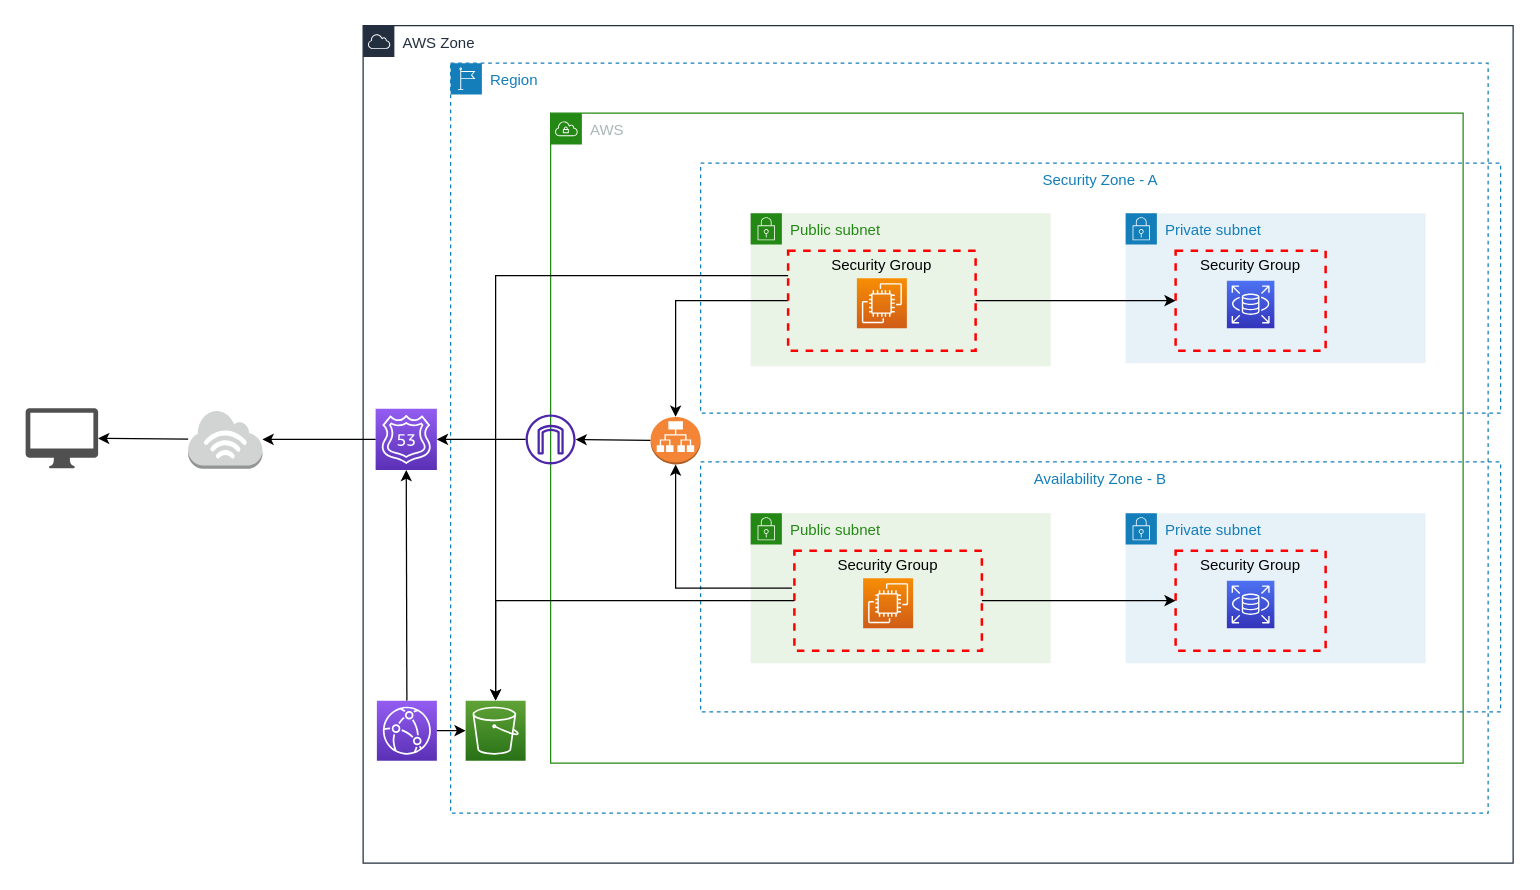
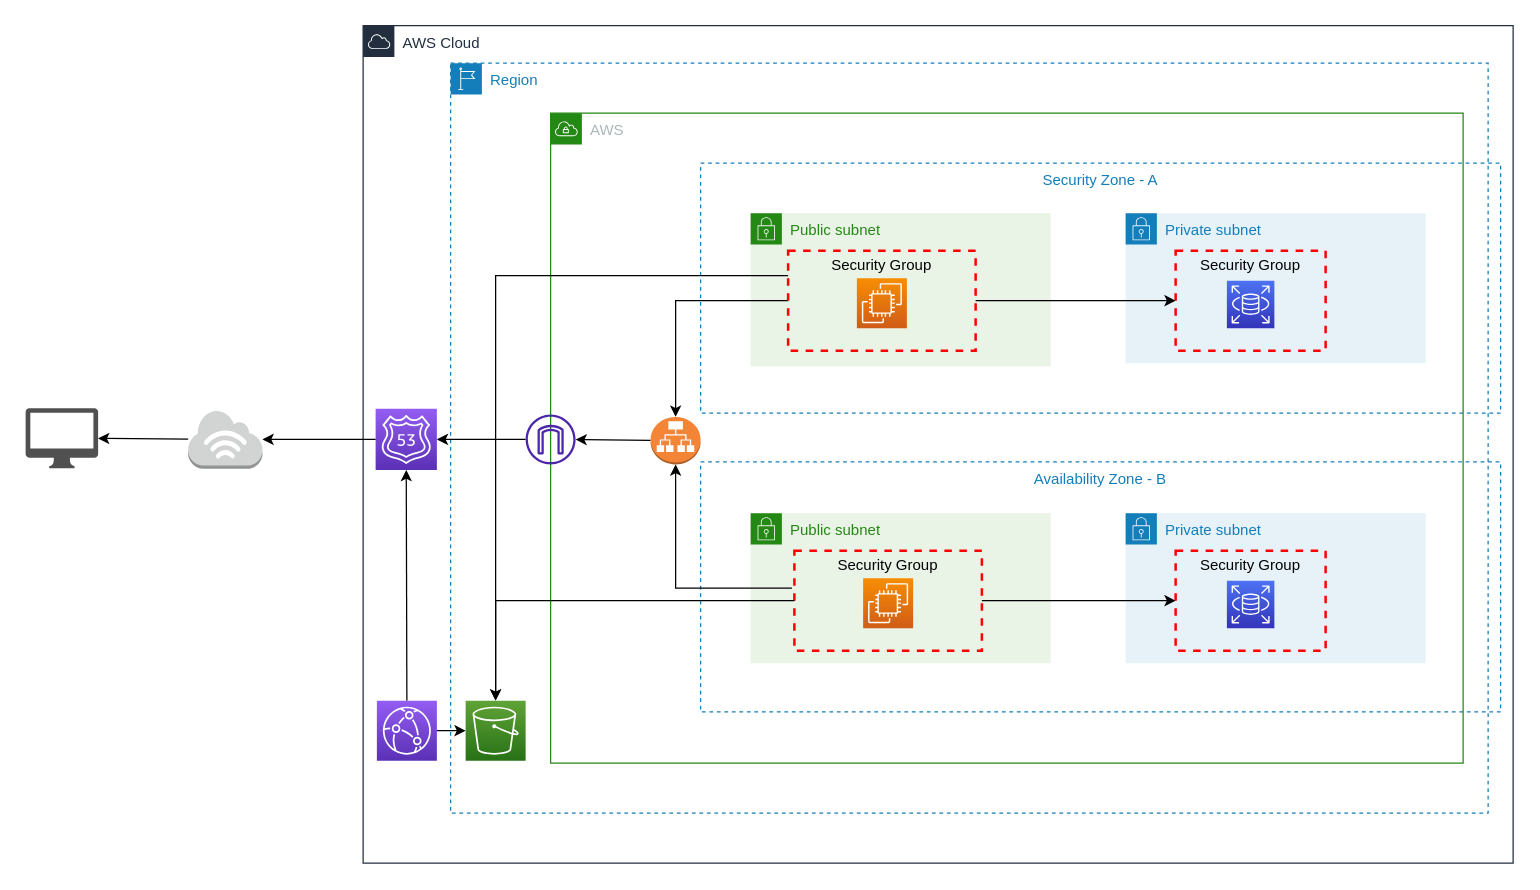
  <mxCell id="0" />
  <mxCell id="1" parent="0" />
- <mxCell id="2" value="AWS Zone" style="points=[[0,0],[0.25,0],[0.5,0],[0.75,0],[1,0],[1,0.25],[1,0.5],[1,0.75],[1,1],[0.75,1],[0.5,1],[0.25,1],[0,1],[0,0.75],[0,0.5],[0,0.25]];outlineConnect=0;gradientColor=none;html=1;whiteSpace=wrap;fontSize=12;fontStyle=0;container=1;pointerEvents=0;collapsible=0;recursiveResize=0;shape=mxgraph.aws4.group;grIcon=mxgraph.aws4.group_aws_cloud;strokeColor=#232F3E;fillColor=none;verticalAlign=top;align=left;spacingLeft=30;fontColor=#232F3E;dashed=0;" vertex="1" parent="1"><mxGeometry x="290" y="20" width="920" height="670" as="geometry" /></mxCell>
+ <mxCell id="2" value="AWS Cloud" style="points=[[0,0],[0.25,0],[0.5,0],[0.75,0],[1,0],[1,0.25],[1,0.5],[1,0.75],[1,1],[0.75,1],[0.5,1],[0.25,1],[0,1],[0,0.75],[0,0.5],[0,0.25]];outlineConnect=0;gradientColor=none;html=1;whiteSpace=wrap;fontSize=12;fontStyle=0;container=1;pointerEvents=0;collapsible=0;recursiveResize=0;shape=mxgraph.aws4.group;grIcon=mxgraph.aws4.group_aws_cloud;strokeColor=#232F3E;fillColor=none;verticalAlign=top;align=left;spacingLeft=30;fontColor=#232F3E;dashed=0;" vertex="1" parent="1"><mxGeometry x="290" y="20" width="920" height="670" as="geometry" /></mxCell>
  <mxCell id="3" value="" style="sketch=0;points=[[0,0,0],[0.25,0,0],[0.5,0,0],[0.75,0,0],[1,0,0],[0,1,0],[0.25,1,0],[0.5,1,0],[0.75,1,0],[1,1,0],[0,0.25,0],[0,0.5,0],[0,0.75,0],[1,0.25,0],[1,0.5,0],[1,0.75,0]];outlineConnect=0;fontColor=#232F3E;gradientColor=#945DF2;gradientDirection=north;fillColor=#5A30B5;strokeColor=#ffffff;dashed=0;verticalLabelPosition=bottom;verticalAlign=top;align=center;html=1;fontSize=12;fontStyle=0;aspect=fixed;shape=mxgraph.aws4.resourceIcon;resIcon=mxgraph.aws4.cloudfront;" vertex="1" parent="2"><mxGeometry x="11" y="540" width="48" height="48" as="geometry" /></mxCell>
  <mxCell id="4" value="" style="sketch=0;points=[[0,0,0],[0.25,0,0],[0.5,0,0],[0.75,0,0],[1,0,0],[0,1,0],[0.25,1,0],[0.5,1,0],[0.75,1,0],[1,1,0],[0,0.25,0],[0,0.5,0],[0,0.75,0],[1,0.25,0],[1,0.5,0],[1,0.75,0]];outlineConnect=0;fontColor=#232F3E;gradientColor=#945DF2;gradientDirection=north;fillColor=#5A30B5;strokeColor=#ffffff;dashed=0;verticalLabelPosition=bottom;verticalAlign=top;align=center;html=1;fontSize=12;fontStyle=0;aspect=fixed;shape=mxgraph.aws4.resourceIcon;resIcon=mxgraph.aws4.route_53;" vertex="1" parent="2"><mxGeometry x="10" y="306.5" width="49" height="49" as="geometry" /></mxCell>
  <mxCell id="5" value="" style="endArrow=classic;html=1;rounded=0;exitX=0.5;exitY=0;exitDx=0;exitDy=0;exitPerimeter=0;entryX=0.5;entryY=1;entryDx=0;entryDy=0;entryPerimeter=0;" edge="1" parent="2" source="3" target="4"><mxGeometry width="50" height="50" relative="1" as="geometry"><mxPoint x="330" y="410" as="sourcePoint" /><mxPoint x="380" y="360" as="targetPoint" /></mxGeometry></mxCell>
  <mxCell id="6" value="Region" style="points=[[0,0],[0.25,0],[0.5,0],[0.75,0],[1,0],[1,0.25],[1,0.5],[1,0.75],[1,1],[0.75,1],[0.5,1],[0.25,1],[0,1],[0,0.75],[0,0.5],[0,0.25]];outlineConnect=0;gradientColor=none;html=1;whiteSpace=wrap;fontSize=12;fontStyle=0;container=1;pointerEvents=0;collapsible=0;recursiveResize=0;shape=mxgraph.aws4.group;grIcon=mxgraph.aws4.group_region;strokeColor=#147EBA;fillColor=none;verticalAlign=top;align=left;spacingLeft=30;fontColor=#147EBA;dashed=1;" vertex="1" parent="1"><mxGeometry x="360" y="50" width="830" height="600" as="geometry" /></mxCell>
  <mxCell id="7" value="" style="sketch=0;points=[[0,0,0],[0.25,0,0],[0.5,0,0],[0.75,0,0],[1,0,0],[0,1,0],[0.25,1,0],[0.5,1,0],[0.75,1,0],[1,1,0],[0,0.25,0],[0,0.5,0],[0,0.75,0],[1,0.25,0],[1,0.5,0],[1,0.75,0]];outlineConnect=0;fontColor=#232F3E;gradientColor=#60A337;gradientDirection=north;fillColor=#277116;strokeColor=#ffffff;dashed=0;verticalLabelPosition=bottom;verticalAlign=top;align=center;html=1;fontSize=12;fontStyle=0;aspect=fixed;shape=mxgraph.aws4.resourceIcon;resIcon=mxgraph.aws4.s3;" vertex="1" parent="6"><mxGeometry x="12" y="510" width="48" height="48" as="geometry" /></mxCell>
  <mxCell id="8" value="AWS" style="points=[[0,0],[0.25,0],[0.5,0],[0.75,0],[1,0],[1,0.25],[1,0.5],[1,0.75],[1,1],[0.75,1],[0.5,1],[0.25,1],[0,1],[0,0.75],[0,0.5],[0,0.25]];outlineConnect=0;gradientColor=none;html=1;whiteSpace=wrap;fontSize=12;fontStyle=0;container=1;pointerEvents=0;collapsible=0;recursiveResize=0;shape=mxgraph.aws4.group;grIcon=mxgraph.aws4.group_vpc;strokeColor=#248814;fillColor=none;verticalAlign=top;align=left;spacingLeft=30;fontColor=#AAB7B8;dashed=0;" vertex="1" parent="1"><mxGeometry x="440" y="90" width="730" height="520" as="geometry" /></mxCell>
  <mxCell id="9" value="Security Zone - A" style="fillColor=none;strokeColor=#147EBA;dashed=1;verticalAlign=top;fontStyle=0;fontColor=#147EBA;" vertex="1" parent="8"><mxGeometry x="120" y="40" width="640" height="200" as="geometry" /></mxCell>
  <mxCell id="10" value="Availability Zone - B" style="fillColor=none;strokeColor=#147EBA;dashed=1;verticalAlign=top;fontStyle=0;fontColor=#147EBA;" vertex="1" parent="8"><mxGeometry x="120" y="279" width="640" height="200" as="geometry" /></mxCell>
  <mxCell id="11" value="Public subnet" style="points=[[0,0],[0.25,0],[0.5,0],[0.75,0],[1,0],[1,0.25],[1,0.5],[1,0.75],[1,1],[0.75,1],[0.5,1],[0.25,1],[0,1],[0,0.75],[0,0.5],[0,0.25]];outlineConnect=0;gradientColor=none;html=1;whiteSpace=wrap;fontSize=12;fontStyle=0;container=1;pointerEvents=0;collapsible=0;recursiveResize=0;shape=mxgraph.aws4.group;grIcon=mxgraph.aws4.group_security_group;grStroke=0;strokeColor=#248814;fillColor=#E9F3E6;verticalAlign=top;align=left;spacingLeft=30;fontColor=#248814;dashed=0;" vertex="1" parent="8"><mxGeometry x="160" y="80" width="240" height="122.5" as="geometry" /></mxCell>
  <mxCell id="12" value="Public subnet" style="points=[[0,0],[0.25,0],[0.5,0],[0.75,0],[1,0],[1,0.25],[1,0.5],[1,0.75],[1,1],[0.75,1],[0.5,1],[0.25,1],[0,1],[0,0.75],[0,0.5],[0,0.25]];outlineConnect=0;gradientColor=none;html=1;whiteSpace=wrap;fontSize=12;fontStyle=0;container=1;pointerEvents=0;collapsible=0;recursiveResize=0;shape=mxgraph.aws4.group;grIcon=mxgraph.aws4.group_security_group;grStroke=0;strokeColor=#248814;fillColor=#E9F3E6;verticalAlign=top;align=left;spacingLeft=30;fontColor=#248814;dashed=0;" vertex="1" parent="8"><mxGeometry x="160" y="320" width="240" height="120" as="geometry" /></mxCell>
  <mxCell id="13" value="Private subnet" style="points=[[0,0],[0.25,0],[0.5,0],[0.75,0],[1,0],[1,0.25],[1,0.5],[1,0.75],[1,1],[0.75,1],[0.5,1],[0.25,1],[0,1],[0,0.75],[0,0.5],[0,0.25]];outlineConnect=0;gradientColor=none;html=1;whiteSpace=wrap;fontSize=12;fontStyle=0;container=1;pointerEvents=0;collapsible=0;recursiveResize=0;shape=mxgraph.aws4.group;grIcon=mxgraph.aws4.group_security_group;grStroke=0;strokeColor=#147EBA;fillColor=#E6F2F8;verticalAlign=top;align=left;spacingLeft=30;fontColor=#147EBA;dashed=0;" vertex="1" parent="8"><mxGeometry x="460" y="80" width="240" height="120" as="geometry" /></mxCell>
  <mxCell id="14" value="Security Group" style="fontStyle=0;verticalAlign=top;align=center;spacingTop=-2;fillColor=none;rounded=0;whiteSpace=wrap;html=1;strokeColor=#FF0000;strokeWidth=2;dashed=1;container=1;collapsible=0;expand=0;recursiveResize=0;" vertex="1" parent="13"><mxGeometry x="40" y="30" width="120" height="80" as="geometry" /></mxCell>
  <mxCell id="15" value="" style="sketch=0;points=[[0,0,0],[0.25,0,0],[0.5,0,0],[0.75,0,0],[1,0,0],[0,1,0],[0.25,1,0],[0.5,1,0],[0.75,1,0],[1,1,0],[0,0.25,0],[0,0.5,0],[0,0.75,0],[1,0.25,0],[1,0.5,0],[1,0.75,0]];outlineConnect=0;fontColor=#232F3E;gradientColor=#4D72F3;gradientDirection=north;fillColor=#3334B9;strokeColor=#ffffff;dashed=0;verticalLabelPosition=bottom;verticalAlign=top;align=center;html=1;fontSize=12;fontStyle=0;aspect=fixed;shape=mxgraph.aws4.resourceIcon;resIcon=mxgraph.aws4.rds;" vertex="1" parent="14"><mxGeometry x="41" y="24" width="38" height="38" as="geometry" /></mxCell>
  <mxCell id="16" value="Private subnet" style="points=[[0,0],[0.25,0],[0.5,0],[0.75,0],[1,0],[1,0.25],[1,0.5],[1,0.75],[1,1],[0.75,1],[0.5,1],[0.25,1],[0,1],[0,0.75],[0,0.5],[0,0.25]];outlineConnect=0;gradientColor=none;html=1;whiteSpace=wrap;fontSize=12;fontStyle=0;container=1;pointerEvents=0;collapsible=0;recursiveResize=0;shape=mxgraph.aws4.group;grIcon=mxgraph.aws4.group_security_group;grStroke=0;strokeColor=#147EBA;fillColor=#E6F2F8;verticalAlign=top;align=left;spacingLeft=30;fontColor=#147EBA;dashed=0;" vertex="1" parent="8"><mxGeometry x="460" y="320" width="240" height="120" as="geometry" /></mxCell>
  <mxCell id="17" value="" style="edgeStyle=none;rounded=0;orthogonalLoop=1;jettySize=auto;html=1;" edge="1" parent="8" source="18" target="27"><mxGeometry relative="1" as="geometry" /></mxCell>
  <mxCell id="18" value="" style="outlineConnect=0;dashed=0;verticalLabelPosition=bottom;verticalAlign=top;align=center;html=1;shape=mxgraph.aws3.application_load_balancer;fillColor=#F58536;gradientColor=none;" vertex="1" parent="8"><mxGeometry x="80" y="243" width="40" height="38" as="geometry" /></mxCell>
  <mxCell id="19" value="" style="endArrow=classic;html=1;rounded=0;entryX=0.5;entryY=0;entryDx=0;entryDy=0;entryPerimeter=0;exitX=0;exitY=0.5;exitDx=0;exitDy=0;" edge="1" parent="8" source="23" target="18"><mxGeometry width="50" height="50" relative="1" as="geometry"><mxPoint x="140" y="140" as="sourcePoint" /><mxPoint x="60" y="250" as="targetPoint" /><Array as="points"><mxPoint x="100" y="150" /></Array></mxGeometry></mxCell>
  <mxCell id="20" value="" style="endArrow=classic;html=1;rounded=0;entryX=0.5;entryY=1;entryDx=0;entryDy=0;entryPerimeter=0;exitX=-0.013;exitY=0.375;exitDx=0;exitDy=0;exitPerimeter=0;" edge="1" parent="8" source="21" target="18"><mxGeometry width="50" height="50" relative="1" as="geometry"><mxPoint x="140" y="380" as="sourcePoint" /><mxPoint x="50" y="260" as="targetPoint" /><Array as="points"><mxPoint x="100" y="380" /></Array></mxGeometry></mxCell>
  <mxCell id="21" value="Security Group" style="fontStyle=0;verticalAlign=top;align=center;spacingTop=-2;fillColor=none;rounded=0;whiteSpace=wrap;html=1;strokeColor=#FF0000;strokeWidth=2;dashed=1;container=1;collapsible=0;expand=0;recursiveResize=0;" vertex="1" parent="8"><mxGeometry x="195" y="350" width="150" height="80" as="geometry" /></mxCell>
  <mxCell id="22" value="" style="sketch=0;points=[[0,0,0],[0.25,0,0],[0.5,0,0],[0.75,0,0],[1,0,0],[0,1,0],[0.25,1,0],[0.5,1,0],[0.75,1,0],[1,1,0],[0,0.25,0],[0,0.5,0],[0,0.75,0],[1,0.25,0],[1,0.5,0],[1,0.75,0]];outlineConnect=0;fontColor=#232F3E;gradientColor=#F78E04;gradientDirection=north;fillColor=#D05C17;strokeColor=#ffffff;dashed=0;verticalLabelPosition=bottom;verticalAlign=top;align=center;html=1;fontSize=12;fontStyle=0;aspect=fixed;shape=mxgraph.aws4.resourceIcon;resIcon=mxgraph.aws4.ec2;" vertex="1" parent="21"><mxGeometry x="55" y="22" width="40" height="40" as="geometry" /></mxCell>
  <mxCell id="23" value="Security Group" style="fontStyle=0;verticalAlign=top;align=center;spacingTop=-2;fillColor=none;rounded=0;whiteSpace=wrap;html=1;strokeColor=#FF0000;strokeWidth=2;dashed=1;container=1;collapsible=0;expand=0;recursiveResize=0;" vertex="1" parent="8"><mxGeometry x="190" y="110" width="150" height="80" as="geometry" /></mxCell>
  <mxCell id="24" value="" style="sketch=0;points=[[0,0,0],[0.25,0,0],[0.5,0,0],[0.75,0,0],[1,0,0],[0,1,0],[0.25,1,0],[0.5,1,0],[0.75,1,0],[1,1,0],[0,0.25,0],[0,0.5,0],[0,0.75,0],[1,0.25,0],[1,0.5,0],[1,0.75,0]];outlineConnect=0;fontColor=#232F3E;gradientColor=#F78E04;gradientDirection=north;fillColor=#D05C17;strokeColor=#ffffff;dashed=0;verticalLabelPosition=bottom;verticalAlign=top;align=center;html=1;fontSize=12;fontStyle=0;aspect=fixed;shape=mxgraph.aws4.resourceIcon;resIcon=mxgraph.aws4.ec2;" vertex="1" parent="23"><mxGeometry x="55" y="22" width="40" height="40" as="geometry" /></mxCell>
  <mxCell id="25" value="Security Group" style="fontStyle=0;verticalAlign=top;align=center;spacingTop=-2;fillColor=none;rounded=0;whiteSpace=wrap;html=1;strokeColor=#FF0000;strokeWidth=2;dashed=1;container=1;collapsible=0;expand=0;recursiveResize=0;" vertex="1" parent="8"><mxGeometry x="500" y="350" width="120" height="80" as="geometry" /></mxCell>
  <mxCell id="26" value="" style="sketch=0;points=[[0,0,0],[0.25,0,0],[0.5,0,0],[0.75,0,0],[1,0,0],[0,1,0],[0.25,1,0],[0.5,1,0],[0.75,1,0],[1,1,0],[0,0.25,0],[0,0.5,0],[0,0.75,0],[1,0.25,0],[1,0.5,0],[1,0.75,0]];outlineConnect=0;fontColor=#232F3E;gradientColor=#4D72F3;gradientDirection=north;fillColor=#3334B9;strokeColor=#ffffff;dashed=0;verticalLabelPosition=bottom;verticalAlign=top;align=center;html=1;fontSize=12;fontStyle=0;aspect=fixed;shape=mxgraph.aws4.resourceIcon;resIcon=mxgraph.aws4.rds;" vertex="1" parent="25"><mxGeometry x="41" y="24" width="38" height="38" as="geometry" /></mxCell>
  <mxCell id="27" value="" style="sketch=0;outlineConnect=0;fontColor=#232F3E;gradientColor=none;fillColor=#4D27AA;strokeColor=none;dashed=0;verticalLabelPosition=bottom;verticalAlign=top;align=center;html=1;fontSize=12;fontStyle=0;aspect=fixed;pointerEvents=1;shape=mxgraph.aws4.internet_gateway;" vertex="1" parent="8"><mxGeometry x="-20" y="241" width="40" height="40" as="geometry" /></mxCell>
  <mxCell id="28" value="" style="endArrow=classic;html=1;rounded=0;entryX=0;entryY=0.5;entryDx=0;entryDy=0;exitX=1;exitY=0.5;exitDx=0;exitDy=0;" edge="1" parent="8" source="21" target="25"><mxGeometry width="50" height="50" relative="1" as="geometry"><mxPoint x="180" y="340" as="sourcePoint" /><mxPoint x="230" y="290" as="targetPoint" /></mxGeometry></mxCell>
  <mxCell id="29" value="" style="endArrow=classic;html=1;rounded=0;entryX=0;entryY=0.5;entryDx=0;entryDy=0;exitX=1;exitY=0.5;exitDx=0;exitDy=0;" edge="1" parent="8" source="23" target="14"><mxGeometry width="50" height="50" relative="1" as="geometry"><mxPoint x="355" y="400" as="sourcePoint" /><mxPoint x="510" y="400" as="targetPoint" /></mxGeometry></mxCell>
  <mxCell id="30" value="" style="edgeStyle=none;rounded=0;orthogonalLoop=1;jettySize=auto;html=1;" edge="1" parent="1" source="27" target="4"><mxGeometry relative="1" as="geometry" /></mxCell>
  <mxCell id="31" value="" style="endArrow=classic;html=1;rounded=0;exitX=0;exitY=0.5;exitDx=0;exitDy=0;" edge="1" parent="1" source="21"><mxGeometry width="50" height="50" relative="1" as="geometry"><mxPoint x="620" y="430" as="sourcePoint" /><mxPoint x="396" y="560" as="targetPoint" /><Array as="points"><mxPoint x="396" y="480" /></Array></mxGeometry></mxCell>
  <mxCell id="32" value="" style="endArrow=classic;html=1;rounded=0;entryX=0.5;entryY=0;entryDx=0;entryDy=0;entryPerimeter=0;exitX=0;exitY=0.25;exitDx=0;exitDy=0;" edge="1" parent="1" source="23" target="7"><mxGeometry width="50" height="50" relative="1" as="geometry"><mxPoint x="620" y="430" as="sourcePoint" /><mxPoint x="670" y="380" as="targetPoint" /><Array as="points"><mxPoint x="396" y="220" /></Array></mxGeometry></mxCell>
  <mxCell id="33" value="" style="edgeStyle=none;rounded=0;orthogonalLoop=1;jettySize=auto;html=1;" edge="1" parent="1" source="3" target="7"><mxGeometry relative="1" as="geometry" /></mxCell>
  <mxCell id="34" value="" style="edgeStyle=none;rounded=0;orthogonalLoop=1;jettySize=auto;html=1;" edge="1" parent="1" source="35" target="37"><mxGeometry relative="1" as="geometry" /></mxCell>
  <mxCell id="35" value="" style="outlineConnect=0;dashed=0;verticalLabelPosition=bottom;verticalAlign=top;align=center;html=1;shape=mxgraph.aws3.internet_3;fillColor=#D2D3D3;gradientColor=none;" vertex="1" parent="1"><mxGeometry x="150" y="327.5" width="59.5" height="47" as="geometry" /></mxCell>
  <mxCell id="36" value="" style="edgeStyle=none;rounded=0;orthogonalLoop=1;jettySize=auto;html=1;" edge="1" parent="1" source="4" target="35"><mxGeometry relative="1" as="geometry" /></mxCell>
  <mxCell id="37" value="" style="sketch=0;pointerEvents=1;shadow=0;dashed=0;html=1;strokeColor=none;fillColor=#505050;labelPosition=center;verticalLabelPosition=bottom;verticalAlign=top;outlineConnect=0;align=center;shape=mxgraph.office.devices.mac_client;" vertex="1" parent="1"><mxGeometry x="20" y="326" width="58" height="48" as="geometry" /></mxCell>
